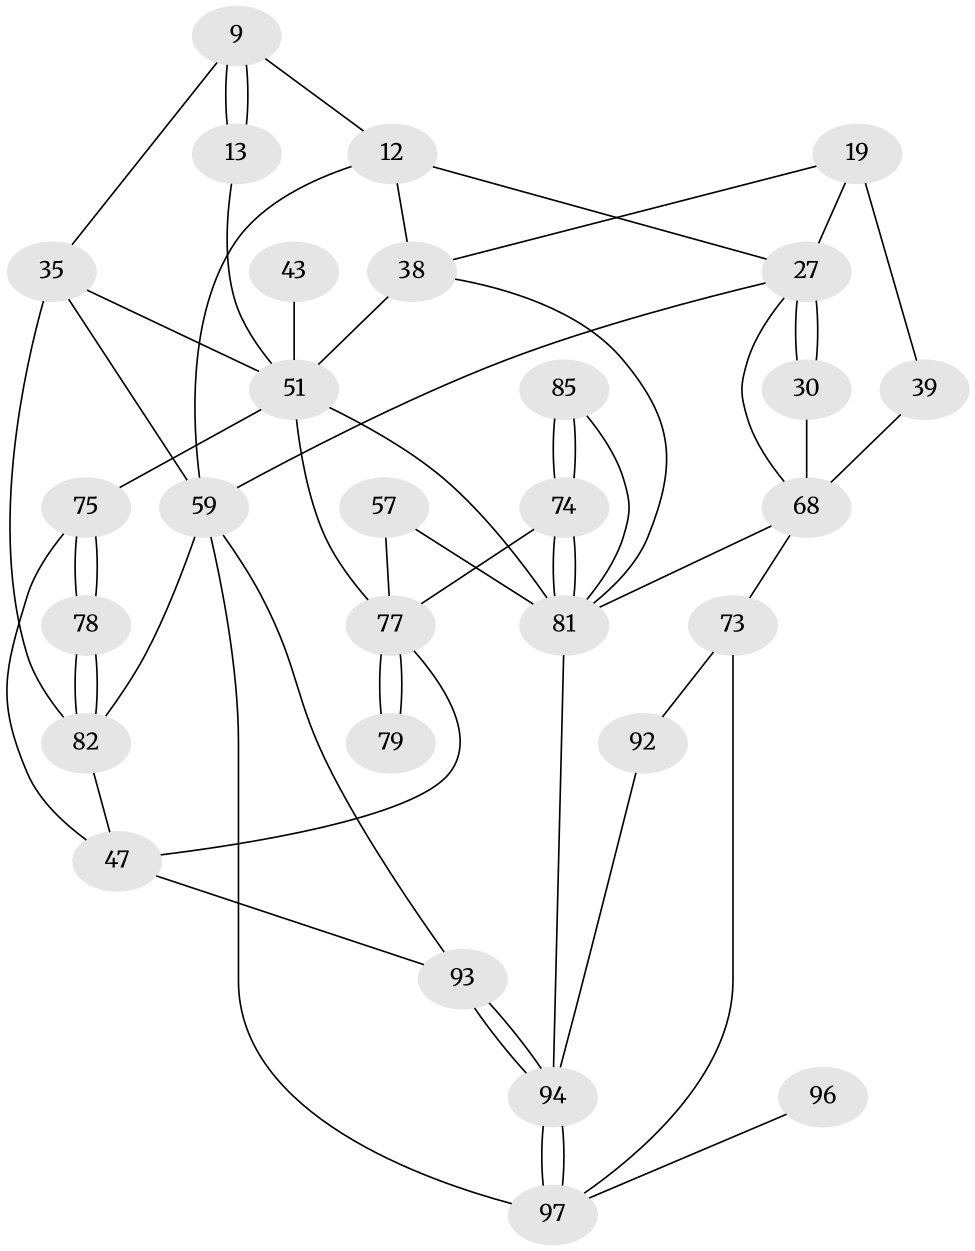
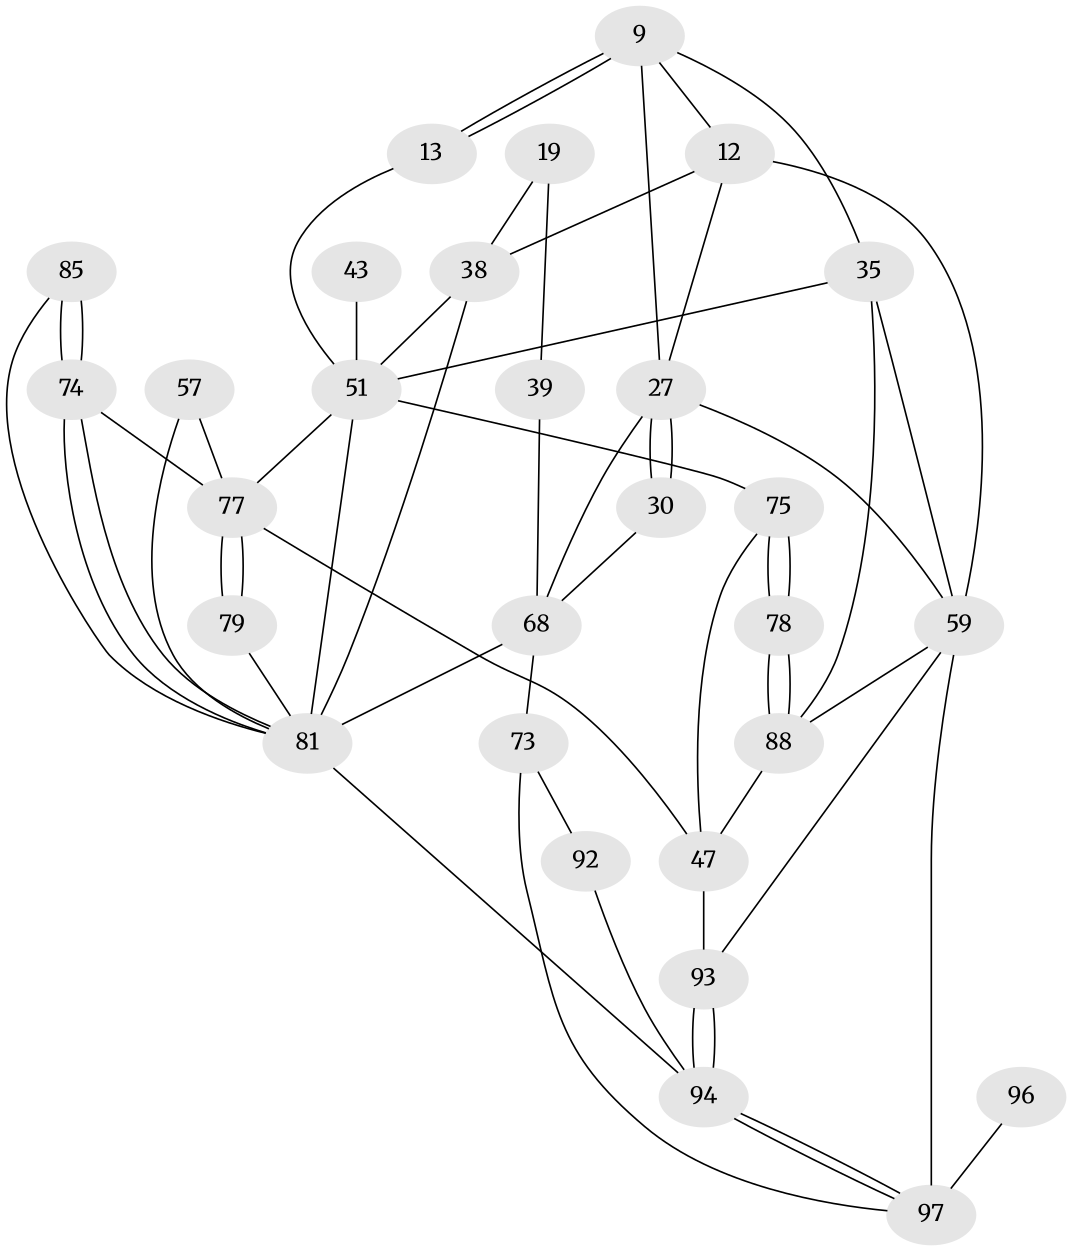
  graph {
    fontname=Merriweather
    node [color=gray90 fontname=Merriweather style=filled]
    edge [fontname=Merriweather]
    9 [super="+8+7"]
    12 [super="+4+11"]
    13
    35 [super="+25+23"]
    n5 [label=27 super="+15+14+16+20"]
    38 [super="+17+27"]
    n7 [label=59 super="+3"]
    51 [super="+48+50+44"]
-   82 [super="+59+54"]
+   82 [super="+59+54" label=88]
    30 [super="+28"]
    68 [super="+34+67"]
    81 [super="+80+70+61"]
    93 [super="+89"]
    97 [super="+86"]
    75 [super="+46+45"]
    77 [super="+62+63"]
    19 [super="+18"]
    39 [super="+33"]
    73 [super="+72+71"]
    n20 [label=47 super="+76"]
    94 [super="+84+83+85"]
    43
    78 [super="+53"]
    79
    57
    n26 [label=85]
    74 [super="+66+64"]
    92 [super="+91+90"]
    96 [super="+95"]
    9 -- 12 [weight=2]
    9 -- 13 [weight=2]
    9 -- 13
    9 -- 35
    12 -- n5
    12 -- 38 [weight=2]
    12 -- n7
    13 -- 51
    35 -- n7 [weight=2]
    35 -- 51 [weight=2]
    35 -- 82 [weight=2]
    n5 -- n7
    n5 -- 30 [weight=2]
    n5 -- 30
    n5 -- 68
    38 -- 51
    38 -- 81
    n7 -- 82
    n7 -- 93
    n7 -- 97 [weight=2]
    51 -- 81
    51 -- 75 [weight=2]
    51 -- 77 [weight=2]
    82 -- n20
    30 -- 68
    68 -- 81 [weight=2]
    68 -- 73 [weight=2]
    81 -- 94 [weight=2]
    93 -- 94 [weight=2]
    93 -- 94
    75 -- n20
    75 -- 78 [weight=2]
    75 -- 78
    77 -- n20
    77 -- 79
    77 -- 79
-   19 -- n5
+   9 -- n5
    19 -- 38
    19 -- 39 [weight=2]
    39 -- 68 [weight=2]
    73 -- 97
    73 -- 92 [weight=2]
    n20 -- 93
    94 -- 97
    94 -- 97
    43 -- 51 [weight=3]
    78 -- 82 [weight=2]
    78 -- 82
+   79 -- 81
    57 -- 81 [weight=2]
    57 -- 77
    n26 -- 81
    n26 -- 74 [weight=2]
    n26 -- 74
    74 -- 81
    74 -- 81
    74 -- 77 [weight=2]
    92 -- 94
    96 -- 97 [weight=2]
  }
